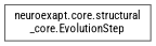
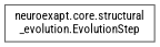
  digraph {
    rankdir=TB
    fontname="Roboto Condensed"
-   n1 [color=grey40 fillcolor=white fontname="Roboto Condensed" fontsize=10 height=0.2 label="neuroexapt.core.structural\l_core.EvolutionStep" shape=box style=filled width=0.4]
+   n1 [color=grey40 fillcolor=white fontname="Roboto Condensed" fontsize=10 height=0.2 label="neuroexapt.core.structural\l_evolution.EvolutionStep" shape=box style=filled width=0.4]
  }
